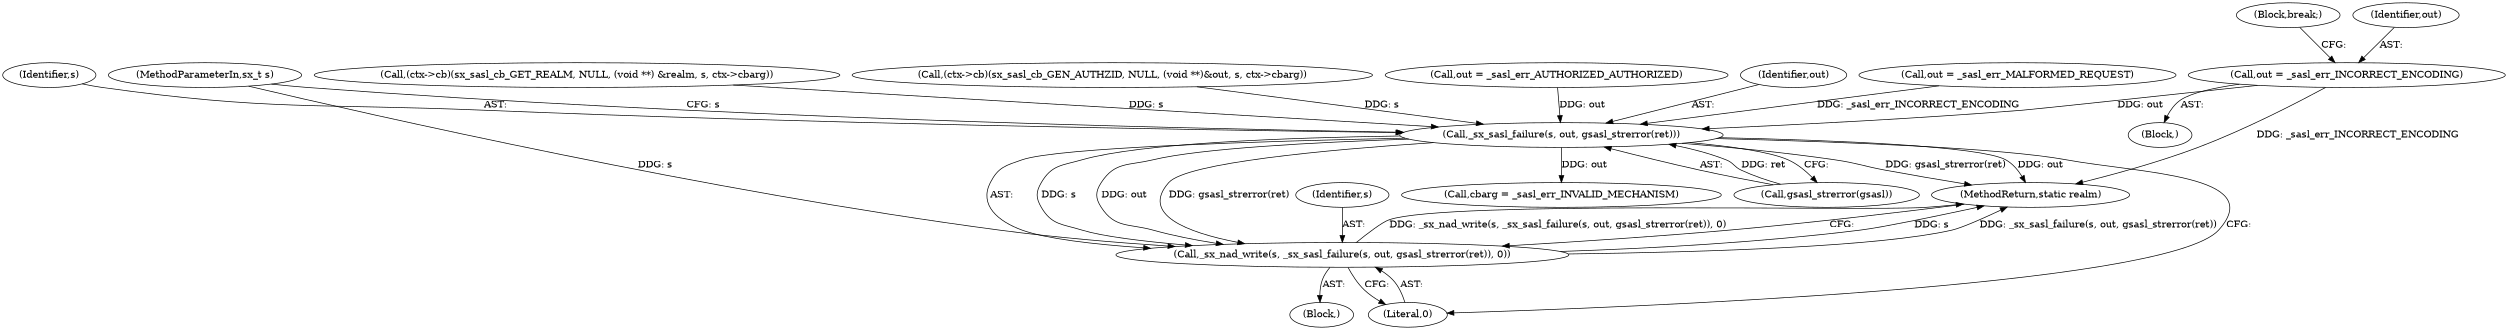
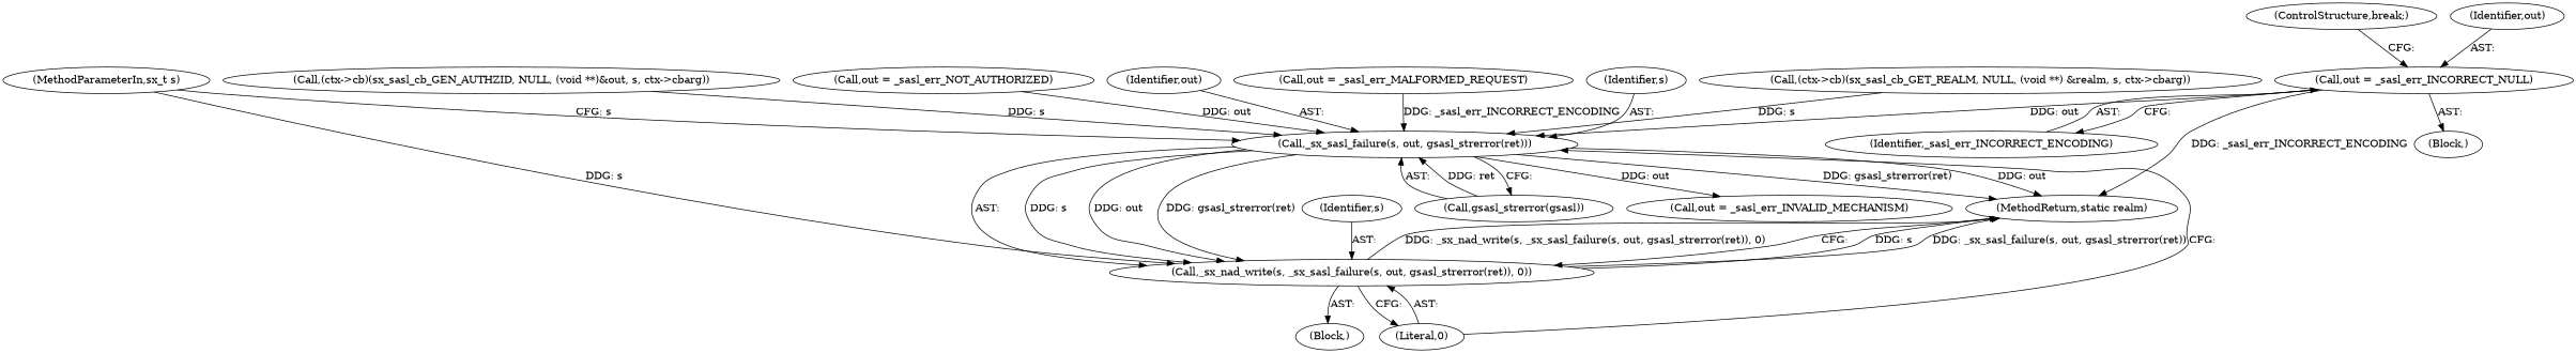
  digraph {
-   n1 [label="(Call,out = _sasl_err_INCORRECT_ENCODING)"]
+   n1 [label="(Call,out = _sasl_err_INCORRECT_NULL)"]
    n2 [label="(Call,_sx_sasl_failure(s, out, gsasl_strerror(ret)))"]
    n3 [label="(MethodReturn,static realm)"]
    n4 [label="(Block,)"]
+   n5 [label="(Identifier,_sasl_err_INCORRECT_ENCODING)"]
    n6 [label="(Call,_sx_nad_write(s, _sx_sasl_failure(s, out, gsasl_strerror(ret)), 0))"]
    n7 [label="(Call,gsasl_strerror(gsasl))"]
-   n8 [label="(Call,cbarg = _sasl_err_INVALID_MECHANISM)"]
+   n8 [label="(Call,out = _sasl_err_INVALID_MECHANISM)"]
    n9 [label="(Literal,0)"]
    n10 [label="(Block,)"]
    n11 [label="(Identifier,out)"]
    n12 [label="(Call,out = _sasl_err_MALFORMED_REQUEST)"]
    n13 [label="(Identifier,s)"]
-   n14 [label="(Block,break;)"]
+   n14 [label="(ControlStructure,break;)"]
    n15 [label="(Identifier,s)"]
    n16 [label="(MethodParameterIn,sx_t s)"]
    n17 [label="(Identifier,out)"]
    n18 [label="(Call,(ctx->cb)(sx_sasl_cb_GET_REALM, NULL, (void **) &realm, s, ctx->cbarg))"]
    n19 [label="(Call,(ctx->cb)(sx_sasl_cb_GEN_AUTHZID, NULL, (void **)&out, s, ctx->cbarg))"]
-   n20 [label="(Call,out = _sasl_err_AUTHORIZED_AUTHORIZED)"]
+   n20 [label="(Call,out = _sasl_err_NOT_AUTHORIZED)"]
    n1 -> n2 [label="DDG: out"]
    n1 -> n3 [label="DDG: _sasl_err_INCORRECT_ENCODING"]
    n1 -> n4 [label="AST: "]
+   n1 -> n5 [label="CFG: "]
    n2 -> n3 [label="DDG: gsasl_strerror(ret)"]
    n2 -> n3 [label="DDG: out"]
    n2 -> n6 [label="AST: "]
    n2 -> n6 [label="DDG: s"]
    n2 -> n6 [label="DDG: out"]
    n2 -> n6 [label="DDG: gsasl_strerror(ret)"]
    n2 -> n7 [label="CFG: "]
    n2 -> n8 [label="DDG: out"]
    n3 -> n6 [label="CFG: "]
+   n5 -> n1 [label="AST: "]
    n6 -> n3 [label="DDG: s"]
    n6 -> n3 [label="DDG: _sx_sasl_failure(s, out, gsasl_strerror(ret))"]
    n6 -> n3 [label="DDG: _sx_nad_write(s, _sx_sasl_failure(s, out, gsasl_strerror(ret)), 0)"]
    n6 -> n9 [label="CFG: "]
    n6 -> n10 [label="AST: "]
    n7 -> n2 [label="AST: "]
    n7 -> n2 [label="DDG: ret"]
-   n2 -> n9 [label="CFG: "]
+   n9 -> n2 [label="CFG: "]
    n9 -> n6 [label="AST: "]
    n11 -> n2 [label="AST: "]
    n12 -> n2 [label="DDG: _sasl_err_INCORRECT_ENCODING"]
    n13 -> n6 [label="AST: "]
    n14 -> n1 [label="CFG: "]
    n15 -> n2 [label="AST: "]
    n16 -> n2 [label="CFG: s"]
    n16 -> n6 [label="DDG: s"]
    n17 -> n1 [label="AST: "]
    n18 -> n2 [label="DDG: s"]
    n19 -> n2 [label="DDG: s"]
    n20 -> n2 [label="DDG: out"]
  }
